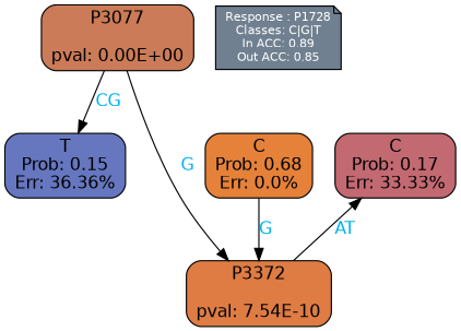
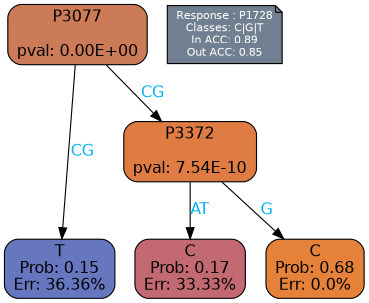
  digraph {
    ranksep=equally
    splines=polylines
    node [color=black fontname=helvetica shape=box style="filled, rounded"]
    edge [fontcolor=deepskyblue2 fontname=helvetica]
    n1 [fillcolor="#6677c0" label="T\nProb: 0.15\nErr: 36.36%"]
    n2 [fillcolor="#c36972" label="C\nProb: 0.17\nErr: 33.33%"]
    n3 [fillcolor="#e58139" label="C\nProb: 0.68\nErr: 0.0%"]
    n4 [align=left fillcolor=slategray fontcolor=white fontsize=10 label="Response : P1728\nClasses: C|G|T\nIn ACC: 0.89\nOut ACC: 0.85\n" shape=note style=filled]
    n5 [fillcolor="#cb7b57" label="P3077\n\npval: 0.00E+00"]
    n6 [fillcolor="#de7c44" label="P3372\n\npval: 7.54E-10"]
    subgraph sub_1 {
      rank=same
      n1
      n2
      n3
    }
    subgraph sub_2 {
      rank=same
      n4
      n5
    }
    n5 -> n1 [label=CG]
-   n5 -> n6 [label=G]
+   n5 -> n6 [label=CG]
    n6 -> n2 [label=AT]
-   n3 -> n6 [label=G]
+   n6 -> n3 [label=G]
  }
